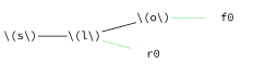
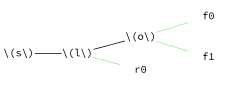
  digraph {
    fontname="Source Code Pro"
    rankdir=LR
    node [fontname="Source Code Pro" shape=plain]
    edge [arrowhead=none fontname="Source Code Pro" color=lightgreen]
    n1 [label="\\(s\\)"]
    n2 [label="\\(l\\)"]
    n3 [label="\\(o\\)"]
    r0 [shape=none]
    f0 [shape=none]
+   f1 [shape=none]
    n1 -> n2 [color=""]
    n2 -> n3 [color=""]
    n2 -> r0
    n3 -> f0
+   n3 -> f1
  }
